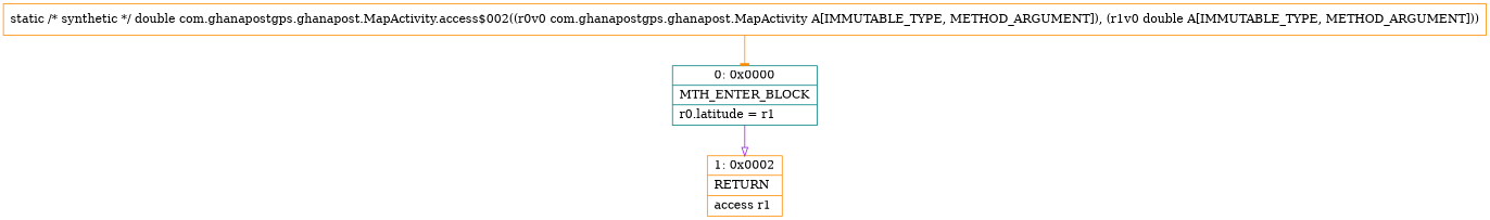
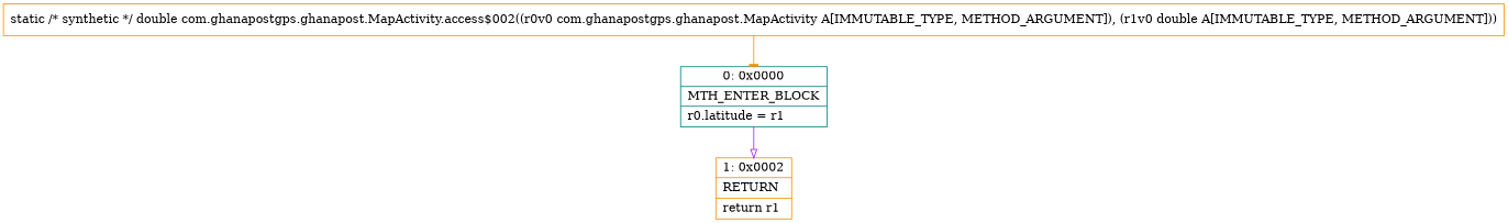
  digraph {
    node [shape=record color=darkorange]
    n1 [label="{0\:\ 0x0000|MTH_ENTER_BLOCK\l|r0.latitude = r1\l}" color=teal]
-   n2 [label="{1\:\ 0x0002|RETURN\l|access r1\l}"]
+   n2 [label="{1\:\ 0x0002|RETURN\l|return r1\l}"]
    n3 [label="{static \/* synthetic *\/ double com.ghanapostgps.ghanapost.MapActivity.access$002((r0v0 com.ghanapostgps.ghanapost.MapActivity A[IMMUTABLE_TYPE, METHOD_ARGUMENT]), (r1v0 double A[IMMUTABLE_TYPE, METHOD_ARGUMENT])) }"]
    n1 -> n2 [color=purple arrowhead=onormal]
    n3 -> n1 [color=darkorange arrowhead=tee]
  }
